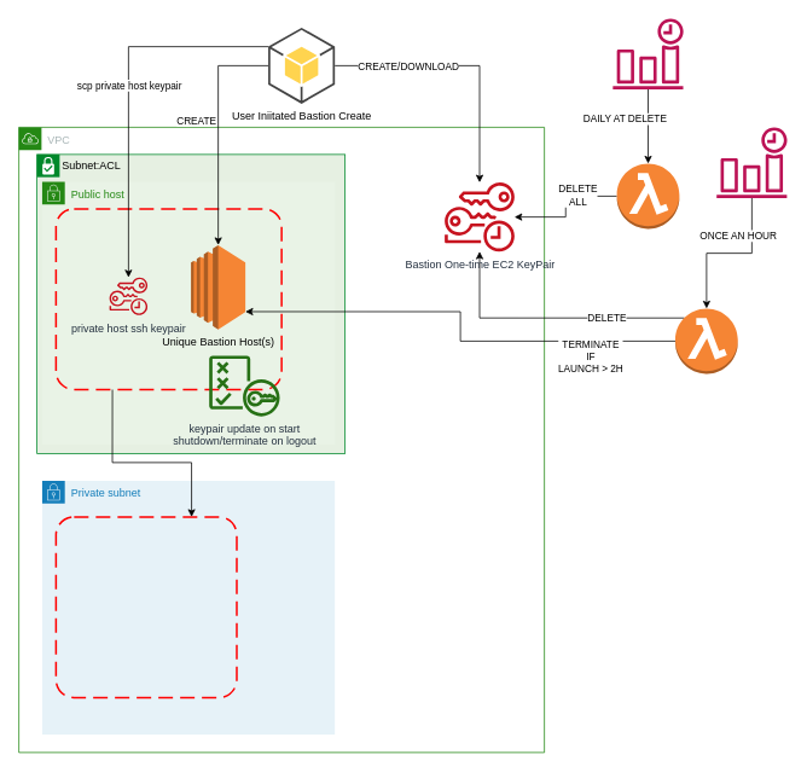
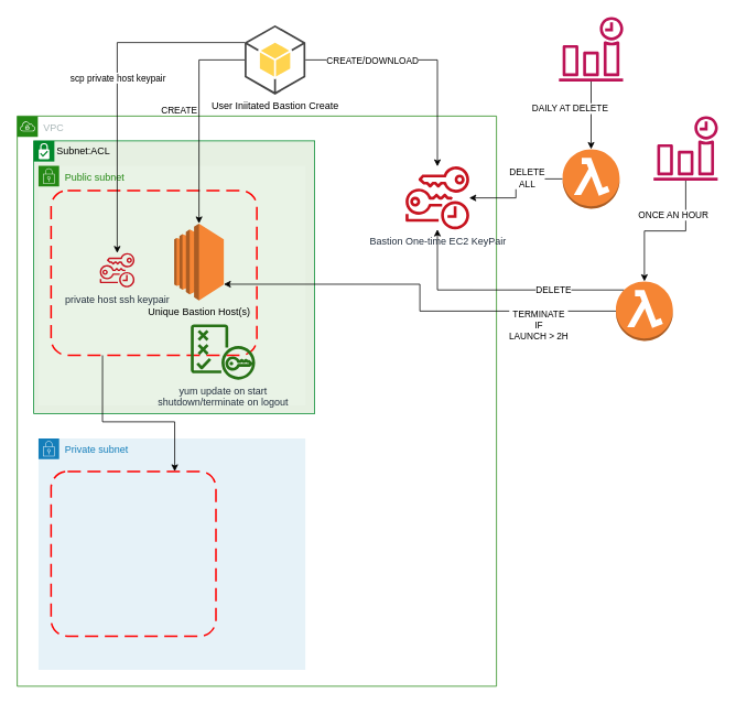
  <mxCell id="0" />
  <mxCell id="1" parent="0" />
  <mxCell id="2" value="VPC" style="points=[[0,0],[0.25,0],[0.5,0],[0.75,0],[1,0],[1,0.25],[1,0.5],[1,0.75],[1,1],[0.75,1],[0.5,1],[0.25,1],[0,1],[0,0.75],[0,0.5],[0,0.25]];outlineConnect=0;gradientColor=none;html=1;whiteSpace=wrap;fontSize=12;fontStyle=0;shape=mxgraph.aws4.group;grIcon=mxgraph.aws4.group_vpc;strokeColor=#248814;fillColor=none;verticalAlign=top;align=left;spacingLeft=30;fontColor=#AAB7B8;dashed=0;" vertex="1" parent="1"><mxGeometry x="20" y="140" width="580" height="690" as="geometry" /></mxCell>
  <mxCell id="3" value="Subnet:ACL" style="shape=mxgraph.ibm.box;prType=subnet;fontStyle=0;verticalAlign=top;align=left;spacingLeft=32;spacingTop=4;fillColor=#E6F0E2;rounded=0;whiteSpace=wrap;html=1;strokeColor=#00882B;strokeWidth=1;dashed=0;container=1;spacing=-4;collapsible=0;expand=0;recursiveResize=0;" vertex="1" parent="1"><mxGeometry x="40" y="170" width="340" height="330" as="geometry" /></mxCell>
- <mxCell id="4" value="Public host" style="points=[[0,0],[0.25,0],[0.5,0],[0.75,0],[1,0],[1,0.25],[1,0.5],[1,0.75],[1,1],[0.75,1],[0.5,1],[0.25,1],[0,1],[0,0.75],[0,0.5],[0,0.25]];outlineConnect=0;gradientColor=none;html=1;whiteSpace=wrap;fontSize=12;fontStyle=0;shape=mxgraph.aws4.group;grIcon=mxgraph.aws4.group_security_group;grStroke=0;strokeColor=#248814;fillColor=#E9F3E6;verticalAlign=top;align=left;spacingLeft=30;fontColor=#248814;dashed=0;" vertex="1" parent="3"><mxGeometry x="5.75" y="30" width="323" height="290" as="geometry" /></mxCell>
+ <mxCell id="4" value="Public subnet" style="points=[[0,0],[0.25,0],[0.5,0],[0.75,0],[1,0],[1,0.25],[1,0.5],[1,0.75],[1,1],[0.75,1],[0.5,1],[0.25,1],[0,1],[0,0.75],[0,0.5],[0,0.25]];outlineConnect=0;gradientColor=none;html=1;whiteSpace=wrap;fontSize=12;fontStyle=0;shape=mxgraph.aws4.group;grIcon=mxgraph.aws4.group_security_group;grStroke=0;strokeColor=#248814;fillColor=#E9F3E6;verticalAlign=top;align=left;spacingLeft=30;fontColor=#248814;dashed=0;" vertex="1" parent="3"><mxGeometry x="5.75" y="30" width="323" height="290" as="geometry" /></mxCell>
  <mxCell id="5" value="" style="rounded=1;arcSize=10;dashed=1;strokeColor=#ff0000;fillColor=none;gradientColor=none;dashPattern=8 4;strokeWidth=2;" vertex="1" parent="3"><mxGeometry x="21" y="60" width="249" height="199.5" as="geometry" /></mxCell>
  <mxCell id="6" value="Unique Bastion Host(s)" style="outlineConnect=0;dashed=0;verticalLabelPosition=bottom;verticalAlign=top;align=center;html=1;shape=mxgraph.aws3.ec2;fillColor=#F58534;gradientColor=none;" vertex="1" parent="3"><mxGeometry x="170" y="100" width="60" height="93" as="geometry" /></mxCell>
- <mxCell id="7" value="keypair update on start&lt;br&gt;shutdown/terminate on logout" style="outlineConnect=0;fontColor=#232F3E;gradientColor=none;fillColor=#277116;strokeColor=none;dashed=0;verticalLabelPosition=bottom;verticalAlign=top;align=center;html=1;fontSize=12;fontStyle=0;aspect=fixed;pointerEvents=1;shape=mxgraph.aws4.policy;" vertex="1" parent="3"><mxGeometry x="190" y="222" width="78" height="67" as="geometry" /></mxCell>
+ <mxCell id="7" value="yum update on start&lt;br&gt;shutdown/terminate on logout" style="outlineConnect=0;fontColor=#232F3E;gradientColor=none;fillColor=#277116;strokeColor=none;dashed=0;verticalLabelPosition=bottom;verticalAlign=top;align=center;html=1;fontSize=12;fontStyle=0;aspect=fixed;pointerEvents=1;shape=mxgraph.aws4.policy;" vertex="1" parent="3"><mxGeometry x="190" y="222" width="78" height="67" as="geometry" /></mxCell>
  <mxCell id="8" value="private host ssh keypair" style="outlineConnect=0;fontColor=#232F3E;gradientColor=none;fillColor=#C7131F;strokeColor=none;dashed=0;verticalLabelPosition=bottom;verticalAlign=top;align=center;html=1;fontSize=12;fontStyle=0;aspect=fixed;pointerEvents=1;shape=mxgraph.aws4.temporary_security_credential;" vertex="1" parent="3"><mxGeometry x="80" y="135.25" width="41.96" height="42.5" as="geometry" /></mxCell>
  <mxCell id="9" style="edgeStyle=orthogonalEdgeStyle;rounded=0;orthogonalLoop=1;jettySize=auto;html=1;exitX=0;exitY=0.5;exitDx=0;exitDy=0;exitPerimeter=0;entryX=0.5;entryY=0;entryDx=0;entryDy=0;entryPerimeter=0;" edge="1" parent="1" source="15" target="6"><mxGeometry relative="1" as="geometry" /></mxCell>
  <mxCell id="10" value="CREATE" style="edgeLabel;html=1;align=center;verticalAlign=middle;resizable=0;points=[];" vertex="1" connectable="0" parent="9"><mxGeometry x="-0.617" y="30" relative="1" as="geometry"><mxPoint x="-32" y="30" as="offset" /></mxGeometry></mxCell>
  <mxCell id="11" style="edgeStyle=orthogonalEdgeStyle;rounded=0;orthogonalLoop=1;jettySize=auto;html=1;exitX=1;exitY=0.5;exitDx=0;exitDy=0;exitPerimeter=0;" edge="1" parent="1" source="15" target="27"><mxGeometry relative="1" as="geometry" /></mxCell>
  <mxCell id="12" value="CREATE/DOWNLOAD" style="edgeLabel;html=1;align=center;verticalAlign=middle;resizable=0;points=[];" vertex="1" connectable="0" parent="11"><mxGeometry x="-0.57" y="-2" relative="1" as="geometry"><mxPoint x="19.18" y="-2" as="offset" /></mxGeometry></mxCell>
  <mxCell id="13" style="edgeStyle=orthogonalEdgeStyle;rounded=0;orthogonalLoop=1;jettySize=auto;html=1;exitX=0;exitY=0.25;exitDx=0;exitDy=0;exitPerimeter=0;" edge="1" parent="1" source="15" target="8"><mxGeometry relative="1" as="geometry" /></mxCell>
  <mxCell id="14" value="scp private host keypair" style="edgeLabel;html=1;align=center;verticalAlign=middle;resizable=0;points=[];" vertex="1" connectable="0" parent="13"><mxGeometry x="-0.245" y="43" relative="1" as="geometry"><mxPoint x="-43" y="43" as="offset" /></mxGeometry></mxCell>
  <mxCell id="15" value="&lt;span&gt;User Iniitated Bastion Create&lt;/span&gt;" style="outlineConnect=0;dashed=0;verticalLabelPosition=bottom;verticalAlign=top;align=center;html=1;shape=mxgraph.aws3.android;fillColor=#FFD44F;gradientColor=none;" vertex="1" parent="1"><mxGeometry x="295.25" y="30" width="73.5" height="84" as="geometry" /></mxCell>
  <mxCell id="16" value="" style="edgeStyle=orthogonalEdgeStyle;rounded=0;orthogonalLoop=1;jettySize=auto;html=1;entryX=0.5;entryY=0;entryDx=0;entryDy=0;entryPerimeter=0;" edge="1" parent="1" source="18" target="24"><mxGeometry relative="1" as="geometry"><mxPoint x="779" y="298" as="targetPoint" /></mxGeometry></mxCell>
  <mxCell id="17" value="ONCE AN HOUR" style="edgeLabel;html=1;align=center;verticalAlign=middle;resizable=0;points=[];" vertex="1" connectable="0" parent="16"><mxGeometry x="0.001" y="-10" relative="1" as="geometry"><mxPoint x="9" y="-10" as="offset" /></mxGeometry></mxCell>
  <mxCell id="18" value="" style="outlineConnect=0;fontColor=#232F3E;gradientColor=none;fillColor=#BC1356;strokeColor=none;dashed=0;verticalLabelPosition=bottom;verticalAlign=top;align=center;html=1;fontSize=12;fontStyle=0;aspect=fixed;pointerEvents=1;shape=mxgraph.aws4.event_time_based;" vertex="1" parent="1"><mxGeometry x="790" y="140" width="78" height="78" as="geometry" /></mxCell>
  <mxCell id="19" value="Private subnet" style="points=[[0,0],[0.25,0],[0.5,0],[0.75,0],[1,0],[1,0.25],[1,0.5],[1,0.75],[1,1],[0.75,1],[0.5,1],[0.25,1],[0,1],[0,0.75],[0,0.5],[0,0.25]];outlineConnect=0;gradientColor=none;html=1;whiteSpace=wrap;fontSize=12;fontStyle=0;shape=mxgraph.aws4.group;grIcon=mxgraph.aws4.group_security_group;grStroke=0;strokeColor=#147EBA;fillColor=#E6F2F8;verticalAlign=top;align=left;spacingLeft=30;fontColor=#147EBA;dashed=0;" vertex="1" parent="1"><mxGeometry x="45.75" y="530" width="323" height="280" as="geometry" /></mxCell>
  <mxCell id="20" style="edgeStyle=orthogonalEdgeStyle;rounded=0;orthogonalLoop=1;jettySize=auto;html=1;exitX=0;exitY=0.5;exitDx=0;exitDy=0;exitPerimeter=0;entryX=1;entryY=0.79;entryDx=0;entryDy=0;entryPerimeter=0;" edge="1" parent="1" source="24" target="6"><mxGeometry relative="1" as="geometry" /></mxCell>
  <mxCell id="21" value="TERMINATE&lt;br&gt;IF&lt;br&gt;LAUNCH &amp;gt; 2H" style="edgeLabel;html=1;align=center;verticalAlign=middle;resizable=0;points=[];" vertex="1" connectable="0" parent="20"><mxGeometry x="-0.631" y="-1" relative="1" as="geometry"><mxPoint y="17" as="offset" /></mxGeometry></mxCell>
  <mxCell id="22" style="edgeStyle=orthogonalEdgeStyle;rounded=0;orthogonalLoop=1;jettySize=auto;html=1;exitX=0.145;exitY=0.145;exitDx=0;exitDy=0;exitPerimeter=0;" edge="1" parent="1" source="24" target="27"><mxGeometry relative="1" as="geometry"><mxPoint x="670" y="250" as="targetPoint" /></mxGeometry></mxCell>
  <mxCell id="23" value="DELETE" style="edgeLabel;html=1;align=center;verticalAlign=middle;resizable=0;points=[];" vertex="1" connectable="0" parent="22"><mxGeometry x="-0.425" relative="1" as="geometry"><mxPoint as="offset" /></mxGeometry></mxCell>
  <mxCell id="24" value="" style="outlineConnect=0;dashed=0;verticalLabelPosition=bottom;verticalAlign=top;align=center;html=1;shape=mxgraph.aws3.lambda_function;fillColor=#F58534;gradientColor=none;" vertex="1" parent="1"><mxGeometry x="744.5" y="340" width="69" height="72" as="geometry" /></mxCell>
  <mxCell id="25" value="" style="rounded=1;arcSize=10;dashed=1;strokeColor=#ff0000;fillColor=none;gradientColor=none;dashPattern=8 4;strokeWidth=2;" vertex="1" parent="1"><mxGeometry x="61" y="570" width="199.5" height="199.5" as="geometry" /></mxCell>
  <mxCell id="26" value="" style="edgeStyle=orthogonalEdgeStyle;rounded=0;orthogonalLoop=1;jettySize=auto;html=1;entryX=0.75;entryY=0;entryDx=0;entryDy=0;exitX=0.25;exitY=1;exitDx=0;exitDy=0;" edge="1" parent="1" source="5" target="25"><mxGeometry relative="1" as="geometry"><Array as="points"><mxPoint x="123" y="510" /><mxPoint x="211" y="510" /></Array></mxGeometry></mxCell>
  <mxCell id="27" value="Bastion One-time EC2 KeyPair" style="outlineConnect=0;fontColor=#232F3E;gradientColor=none;fillColor=#C7131F;strokeColor=none;dashed=0;verticalLabelPosition=bottom;verticalAlign=top;align=center;html=1;fontSize=12;fontStyle=0;aspect=fixed;pointerEvents=1;shape=mxgraph.aws4.temporary_security_credential;" vertex="1" parent="1"><mxGeometry x="490" y="200" width="77" height="78" as="geometry" /></mxCell>
  <mxCell id="28" value="" style="edgeStyle=orthogonalEdgeStyle;rounded=0;orthogonalLoop=1;jettySize=auto;html=1;" edge="1" parent="1" source="29" target="32"><mxGeometry relative="1" as="geometry" /></mxCell>
  <mxCell id="29" value="" style="outlineConnect=0;fontColor=#232F3E;gradientColor=none;fillColor=#BC1356;strokeColor=none;dashed=0;verticalLabelPosition=bottom;verticalAlign=top;align=center;html=1;fontSize=12;fontStyle=0;aspect=fixed;pointerEvents=1;shape=mxgraph.aws4.event_time_based;" vertex="1" parent="1"><mxGeometry x="675.5" y="20" width="78" height="78" as="geometry" /></mxCell>
  <mxCell id="30" style="edgeStyle=orthogonalEdgeStyle;rounded=0;orthogonalLoop=1;jettySize=auto;html=1;" edge="1" parent="1" source="32" target="27"><mxGeometry relative="1" as="geometry" /></mxCell>
  <mxCell id="31" value="DELETE&lt;br&gt;ALL" style="edgeLabel;html=1;align=center;verticalAlign=middle;resizable=0;points=[];" vertex="1" connectable="0" parent="30"><mxGeometry x="-0.358" y="-2" relative="1" as="geometry"><mxPoint as="offset" /></mxGeometry></mxCell>
  <mxCell id="32" value="" style="outlineConnect=0;dashed=0;verticalLabelPosition=bottom;verticalAlign=top;align=center;html=1;shape=mxgraph.aws3.lambda_function;fillColor=#F58534;gradientColor=none;" vertex="1" parent="1"><mxGeometry x="680" y="180" width="69" height="72" as="geometry" /></mxCell>
  <mxCell id="33" value="DAILY AT DELETE" style="edgeLabel;html=1;align=center;verticalAlign=middle;resizable=0;points=[];" vertex="1" connectable="0" parent="1"><mxGeometry x="679.997" y="140.004" as="geometry"><mxPoint x="9" y="-10" as="offset" /></mxGeometry></mxCell>
